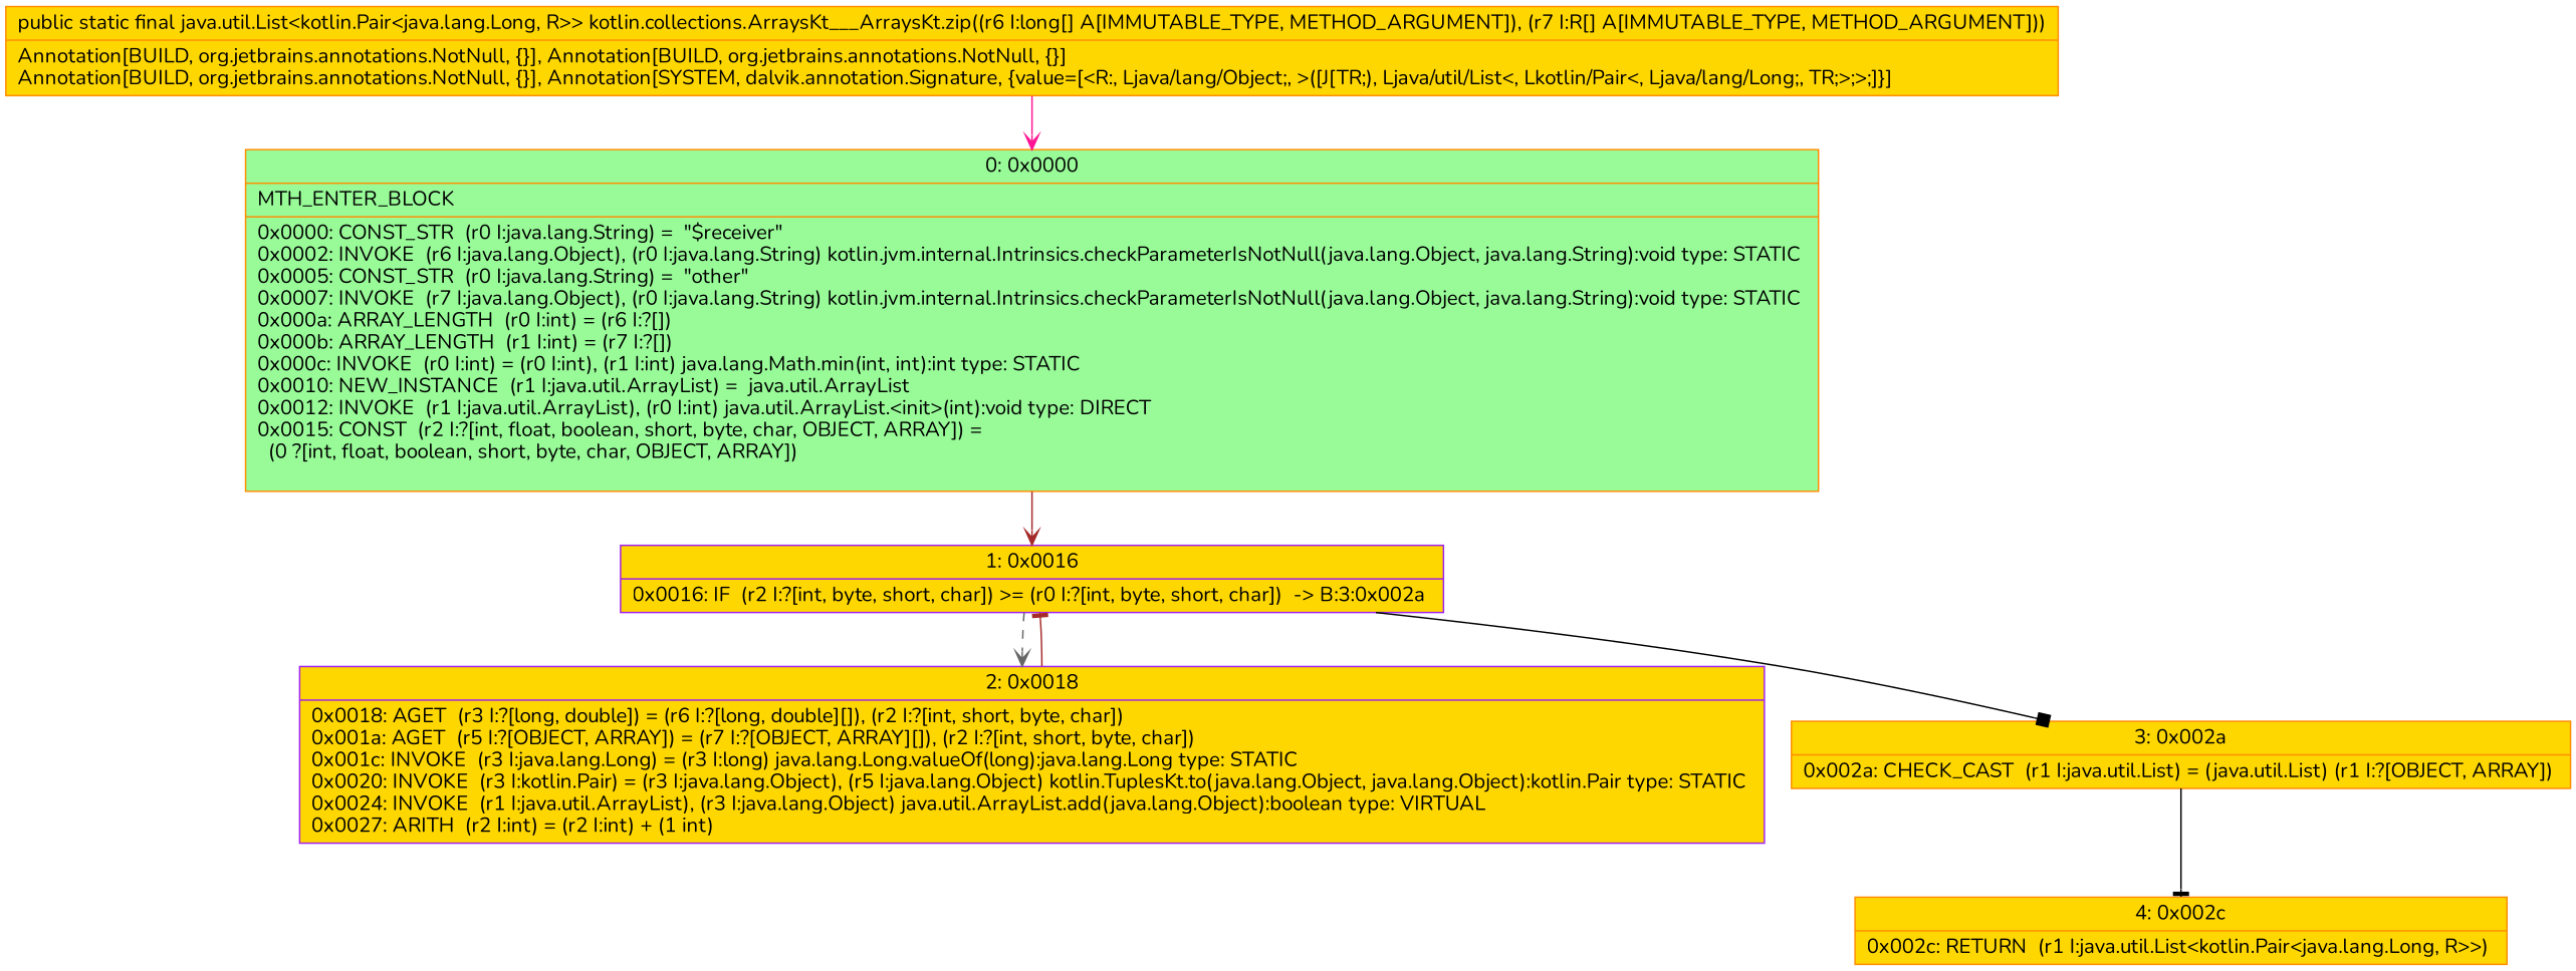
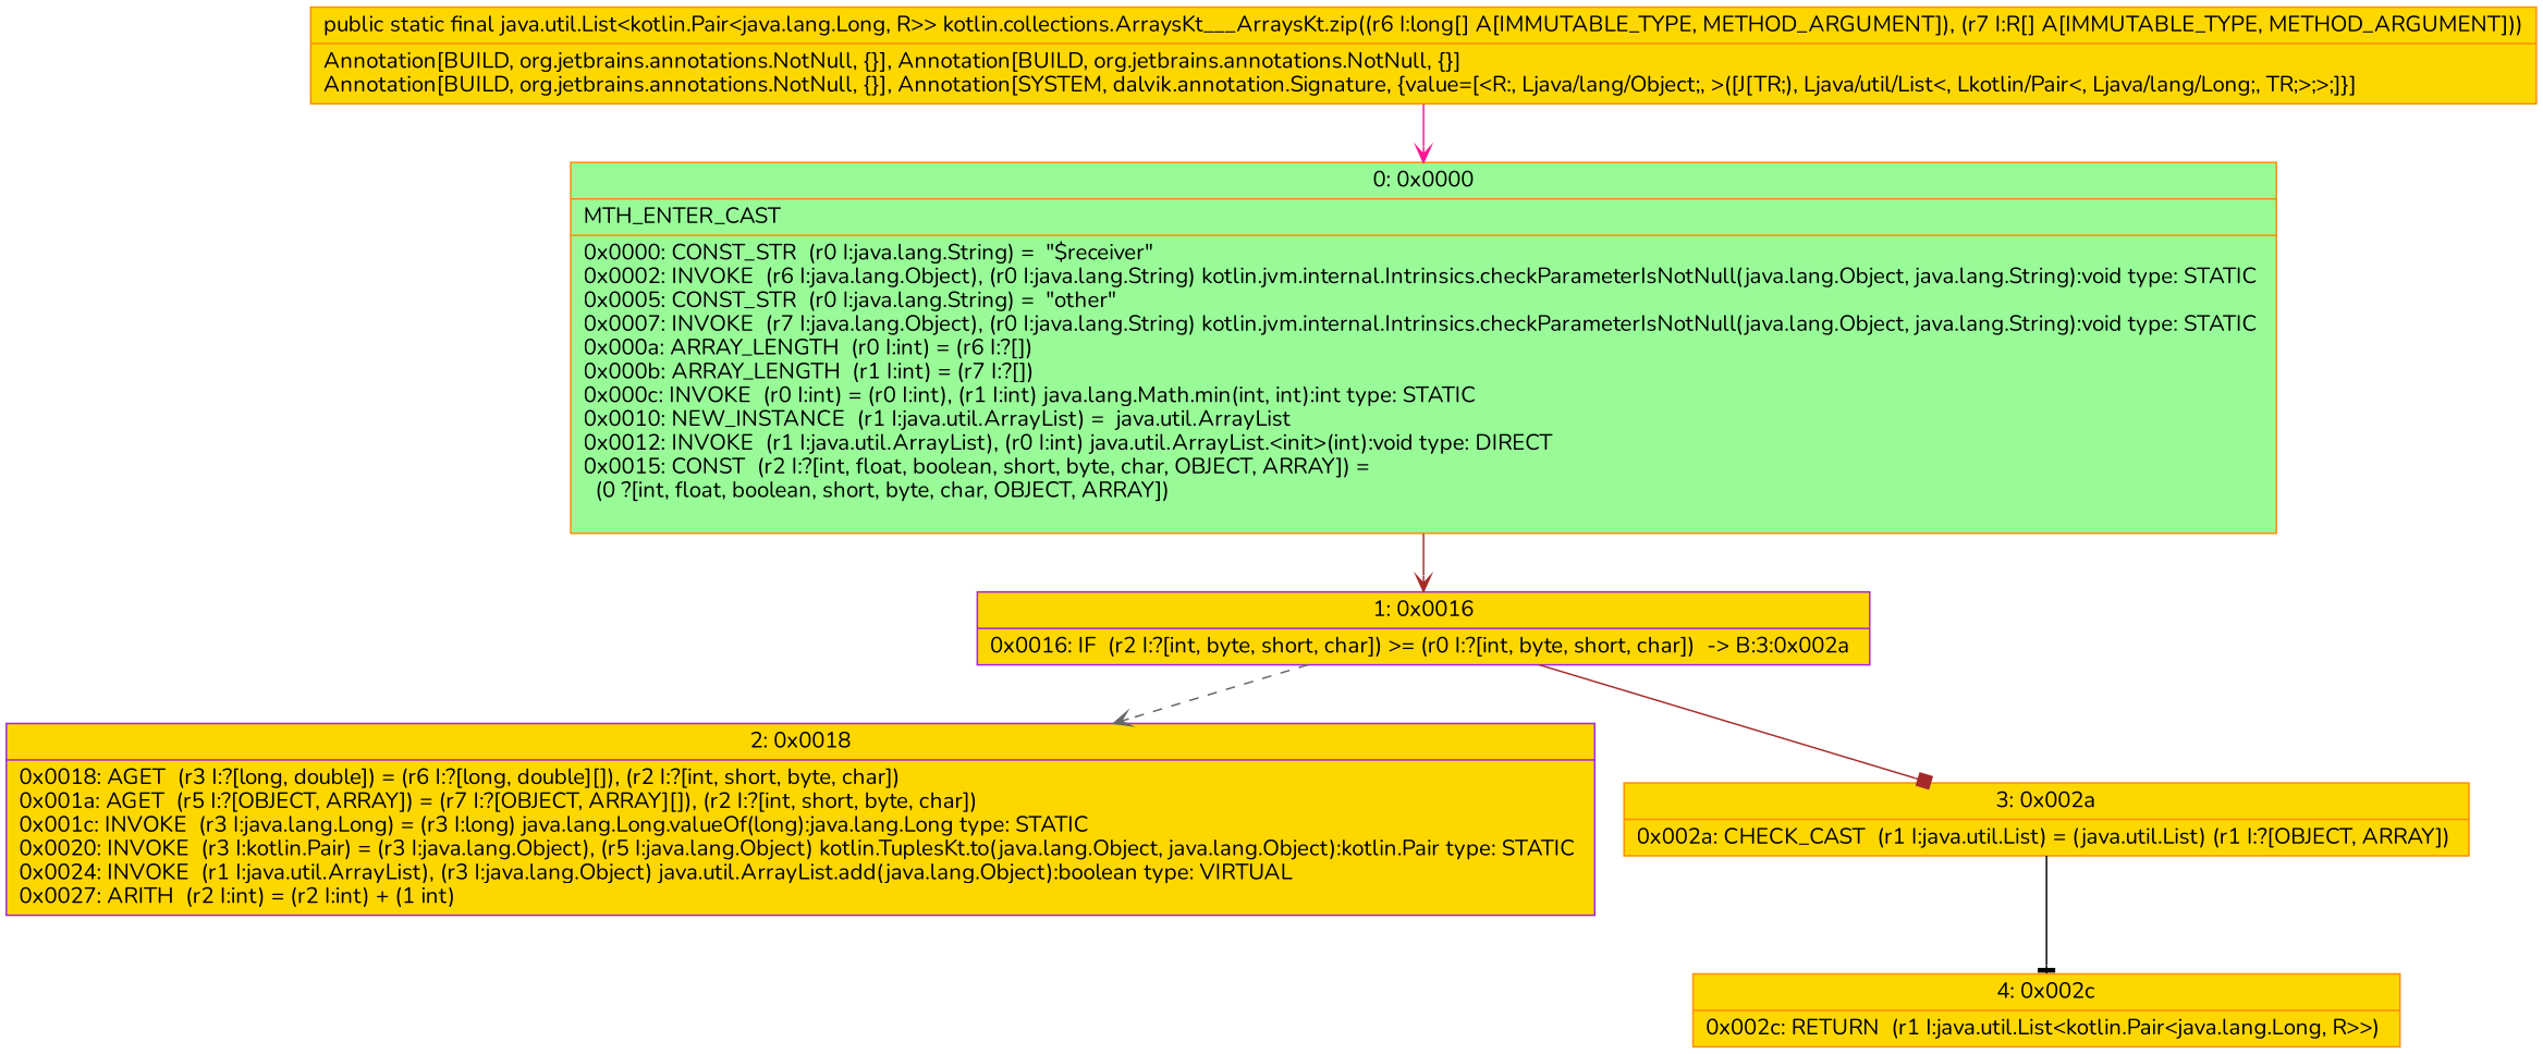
  digraph {
    fontname=Nunito
    node [color=darkorange fillcolor=gold fontname=Nunito shape=record style=filled]
    edge [arrowhead=vee color=brown fontname=Nunito]
-   n1 [fillcolor=palegreen label="{0\:\ 0x0000|MTH_ENTER_BLOCK\l|0x0000: CONST_STR  (r0 I:java.lang.String) =  \"$receiver\" \l0x0002: INVOKE  (r6 I:java.lang.Object), (r0 I:java.lang.String) kotlin.jvm.internal.Intrinsics.checkParameterIsNotNull(java.lang.Object, java.lang.String):void type: STATIC \l0x0005: CONST_STR  (r0 I:java.lang.String) =  \"other\" \l0x0007: INVOKE  (r7 I:java.lang.Object), (r0 I:java.lang.String) kotlin.jvm.internal.Intrinsics.checkParameterIsNotNull(java.lang.Object, java.lang.String):void type: STATIC \l0x000a: ARRAY_LENGTH  (r0 I:int) = (r6 I:?[]) \l0x000b: ARRAY_LENGTH  (r1 I:int) = (r7 I:?[]) \l0x000c: INVOKE  (r0 I:int) = (r0 I:int), (r1 I:int) java.lang.Math.min(int, int):int type: STATIC \l0x0010: NEW_INSTANCE  (r1 I:java.util.ArrayList) =  java.util.ArrayList \l0x0012: INVOKE  (r1 I:java.util.ArrayList), (r0 I:int) java.util.ArrayList.\<init\>(int):void type: DIRECT \l0x0015: CONST  (r2 I:?[int, float, boolean, short, byte, char, OBJECT, ARRAY]) = \l  (0 ?[int, float, boolean, short, byte, char, OBJECT, ARRAY])\l \l}"]
+   n1 [fillcolor=palegreen label="{0\:\ 0x0000|MTH_ENTER_CAST\l|0x0000: CONST_STR  (r0 I:java.lang.String) =  \"$receiver\" \l0x0002: INVOKE  (r6 I:java.lang.Object), (r0 I:java.lang.String) kotlin.jvm.internal.Intrinsics.checkParameterIsNotNull(java.lang.Object, java.lang.String):void type: STATIC \l0x0005: CONST_STR  (r0 I:java.lang.String) =  \"other\" \l0x0007: INVOKE  (r7 I:java.lang.Object), (r0 I:java.lang.String) kotlin.jvm.internal.Intrinsics.checkParameterIsNotNull(java.lang.Object, java.lang.String):void type: STATIC \l0x000a: ARRAY_LENGTH  (r0 I:int) = (r6 I:?[]) \l0x000b: ARRAY_LENGTH  (r1 I:int) = (r7 I:?[]) \l0x000c: INVOKE  (r0 I:int) = (r0 I:int), (r1 I:int) java.lang.Math.min(int, int):int type: STATIC \l0x0010: NEW_INSTANCE  (r1 I:java.util.ArrayList) =  java.util.ArrayList \l0x0012: INVOKE  (r1 I:java.util.ArrayList), (r0 I:int) java.util.ArrayList.\<init\>(int):void type: DIRECT \l0x0015: CONST  (r2 I:?[int, float, boolean, short, byte, char, OBJECT, ARRAY]) = \l  (0 ?[int, float, boolean, short, byte, char, OBJECT, ARRAY])\l \l}"]
    n2 [color=purple label="{1\:\ 0x0016|0x0016: IF  (r2 I:?[int, byte, short, char]) \>= (r0 I:?[int, byte, short, char])  \-\> B:3:0x002a \l}"]
    n3 [color=purple label="{2\:\ 0x0018|0x0018: AGET  (r3 I:?[long, double]) = (r6 I:?[long, double][]), (r2 I:?[int, short, byte, char]) \l0x001a: AGET  (r5 I:?[OBJECT, ARRAY]) = (r7 I:?[OBJECT, ARRAY][]), (r2 I:?[int, short, byte, char]) \l0x001c: INVOKE  (r3 I:java.lang.Long) = (r3 I:long) java.lang.Long.valueOf(long):java.lang.Long type: STATIC \l0x0020: INVOKE  (r3 I:kotlin.Pair) = (r3 I:java.lang.Object), (r5 I:java.lang.Object) kotlin.TuplesKt.to(java.lang.Object, java.lang.Object):kotlin.Pair type: STATIC \l0x0024: INVOKE  (r1 I:java.util.ArrayList), (r3 I:java.lang.Object) java.util.ArrayList.add(java.lang.Object):boolean type: VIRTUAL \l0x0027: ARITH  (r2 I:int) = (r2 I:int) + (1 int) \l}"]
    n4 [label="{3\:\ 0x002a|0x002a: CHECK_CAST  (r1 I:java.util.List) = (java.util.List) (r1 I:?[OBJECT, ARRAY]) \l}"]
    n5 [label="{4\:\ 0x002c|0x002c: RETURN  (r1 I:java.util.List\<kotlin.Pair\<java.lang.Long, R\>\>) \l}"]
    n6 [label="{public static final java.util.List\<kotlin.Pair\<java.lang.Long, R\>\> kotlin.collections.ArraysKt___ArraysKt.zip((r6 I:long[] A[IMMUTABLE_TYPE, METHOD_ARGUMENT]), (r7 I:R[] A[IMMUTABLE_TYPE, METHOD_ARGUMENT]))  | Annotation[BUILD, org.jetbrains.annotations.NotNull, \{\}], Annotation[BUILD, org.jetbrains.annotations.NotNull, \{\}]\lAnnotation[BUILD, org.jetbrains.annotations.NotNull, \{\}], Annotation[SYSTEM, dalvik.annotation.Signature, \{value=[\<R:, Ljava\/lang\/Object;, \>([J[TR;), Ljava\/util\/List\<, Lkotlin\/Pair\<, Ljava\/lang\/Long;, TR;\>;\>;]\}]\l}"]
    n1 -> n2
    n2 -> n3 [color=gray40 style=dashed]
-   n2 -> n4 [arrowhead=box color=black]
-   n3 -> n2 [arrowhead=tee]
+   n2 -> n4 [arrowhead=box]
    n4 -> n5 [arrowhead=tee color=black]
    n6 -> n1 [color=deeppink]
  }
